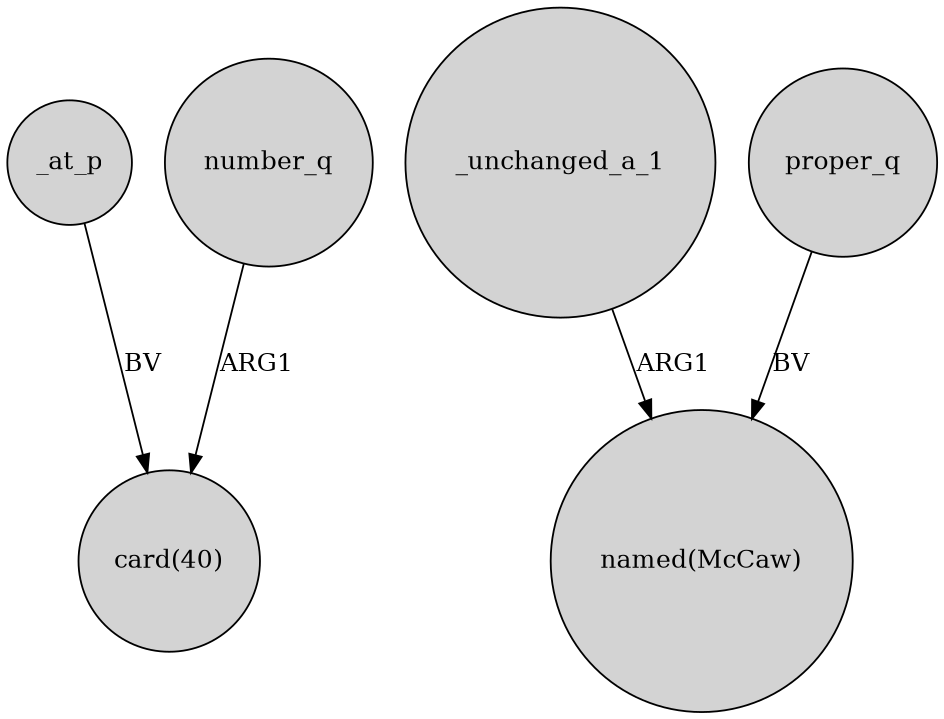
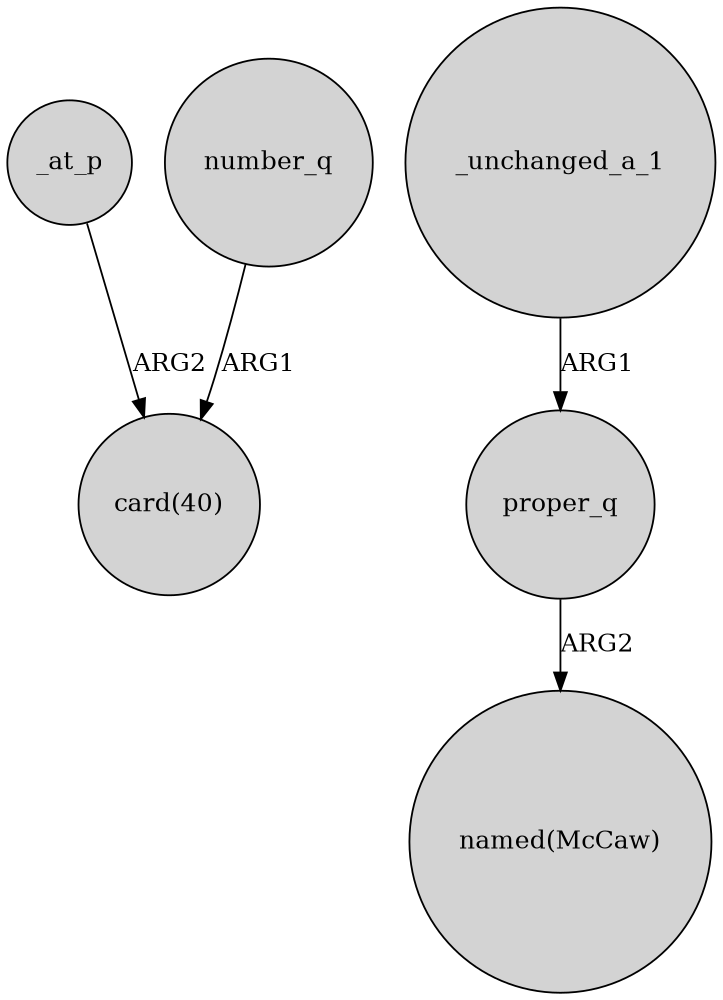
  digraph {
    node [shape=circle style=filled]
    _at_p
    "card(40)"
    _unchanged_a_1
    "named(McCaw)"
    proper_q
    number_q
-   _at_p -> "card(40)" [label=BV]
-   _unchanged_a_1 -> "named(McCaw)" [label=ARG1]
-   proper_q -> "named(McCaw)" [label=BV]
+   _at_p -> "card(40)" [label=ARG2]
+   _unchanged_a_1 -> proper_q [label=ARG1]
+   proper_q -> "named(McCaw)" [label=ARG2]
    number_q -> "card(40)" [label=ARG1]
  }
